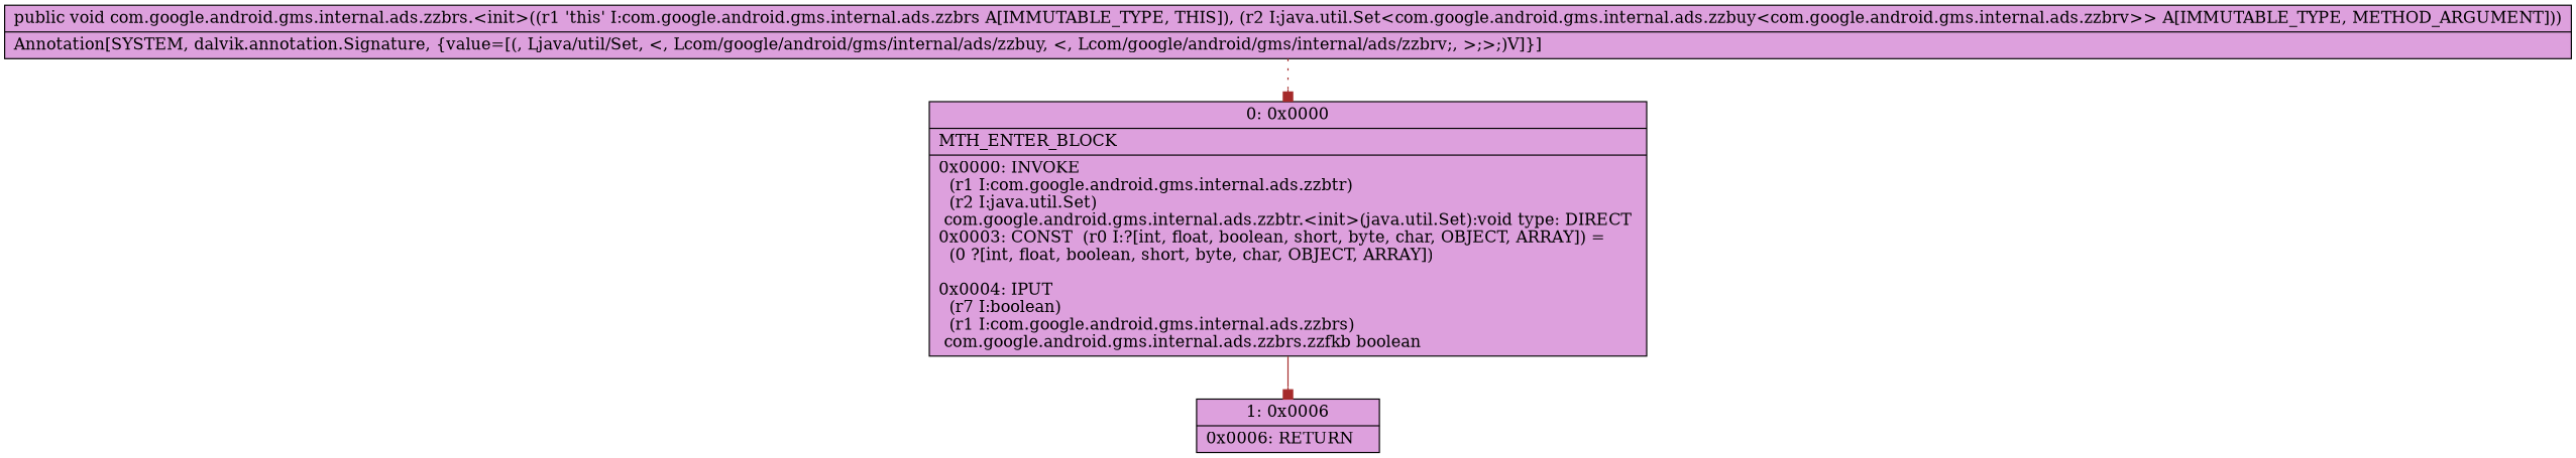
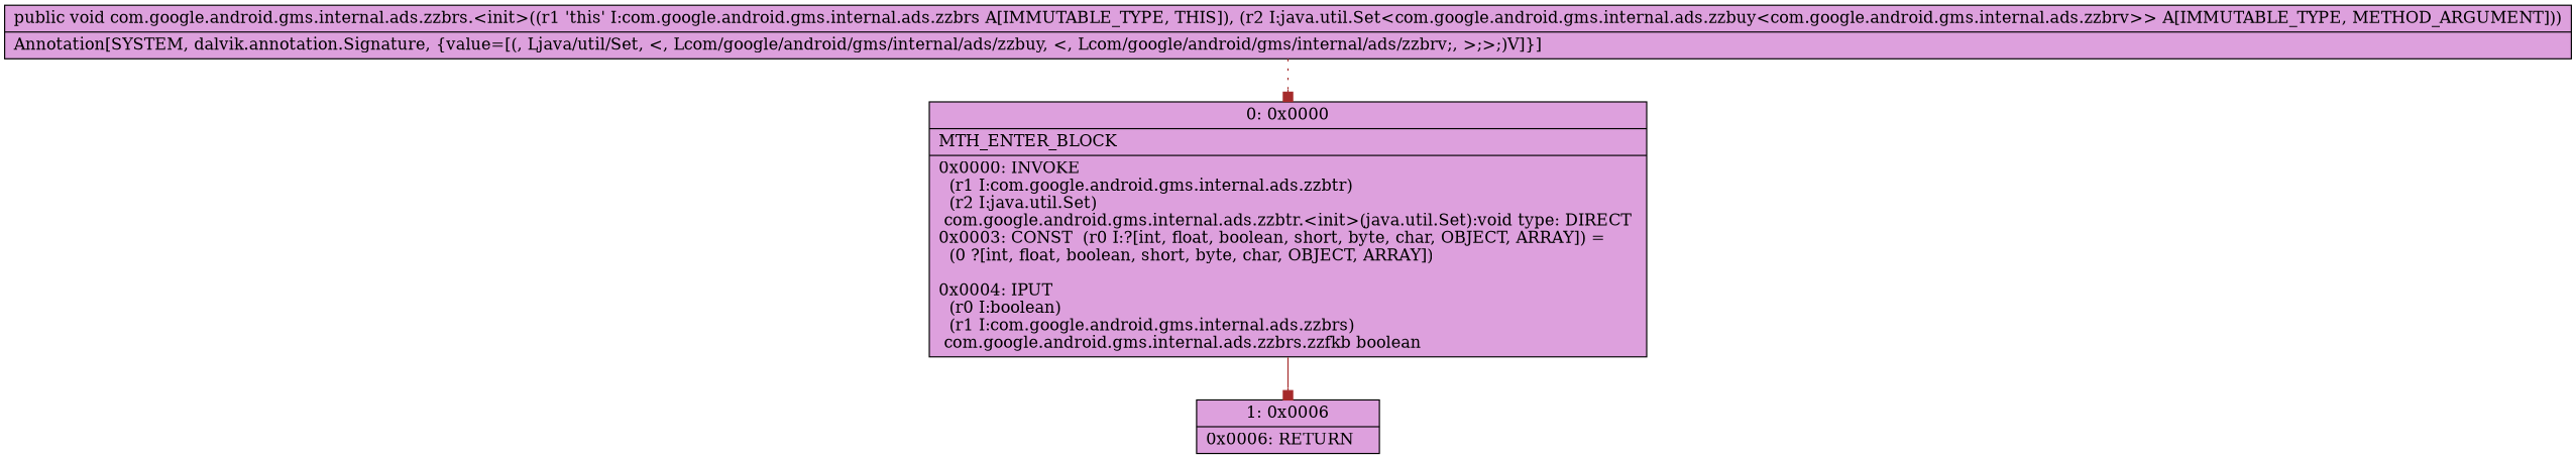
  digraph {
    node [shape=record style=filled fillcolor=plum]
    edge [color=brown arrowhead=box]
-   n1 [label="{0\:\ 0x0000|MTH_ENTER_BLOCK\l|0x0000: INVOKE  \l  (r1 I:com.google.android.gms.internal.ads.zzbtr)\l  (r2 I:java.util.Set)\l com.google.android.gms.internal.ads.zzbtr.\<init\>(java.util.Set):void type: DIRECT \l0x0003: CONST  (r0 I:?[int, float, boolean, short, byte, char, OBJECT, ARRAY]) = \l  (0 ?[int, float, boolean, short, byte, char, OBJECT, ARRAY])\l \l0x0004: IPUT  \l  (r7 I:boolean)\l  (r1 I:com.google.android.gms.internal.ads.zzbrs)\l com.google.android.gms.internal.ads.zzbrs.zzfkb boolean \l}"]
+   n1 [label="{0\:\ 0x0000|MTH_ENTER_BLOCK\l|0x0000: INVOKE  \l  (r1 I:com.google.android.gms.internal.ads.zzbtr)\l  (r2 I:java.util.Set)\l com.google.android.gms.internal.ads.zzbtr.\<init\>(java.util.Set):void type: DIRECT \l0x0003: CONST  (r0 I:?[int, float, boolean, short, byte, char, OBJECT, ARRAY]) = \l  (0 ?[int, float, boolean, short, byte, char, OBJECT, ARRAY])\l \l0x0004: IPUT  \l  (r0 I:boolean)\l  (r1 I:com.google.android.gms.internal.ads.zzbrs)\l com.google.android.gms.internal.ads.zzbrs.zzfkb boolean \l}"]
    n2 [label="{1\:\ 0x0006|0x0006: RETURN   \l}"]
    n3 [label="{public void com.google.android.gms.internal.ads.zzbrs.\<init\>((r1 'this' I:com.google.android.gms.internal.ads.zzbrs A[IMMUTABLE_TYPE, THIS]), (r2 I:java.util.Set\<com.google.android.gms.internal.ads.zzbuy\<com.google.android.gms.internal.ads.zzbrv\>\> A[IMMUTABLE_TYPE, METHOD_ARGUMENT]))  | Annotation[SYSTEM, dalvik.annotation.Signature, \{value=[(, Ljava\/util\/Set, \<, Lcom\/google\/android\/gms\/internal\/ads\/zzbuy, \<, Lcom\/google\/android\/gms\/internal\/ads\/zzbrv;, \>;\>;)V]\}]\l}"]
    n1 -> n2 [style=solid]
    n3 -> n1 [style=dotted]
  }
